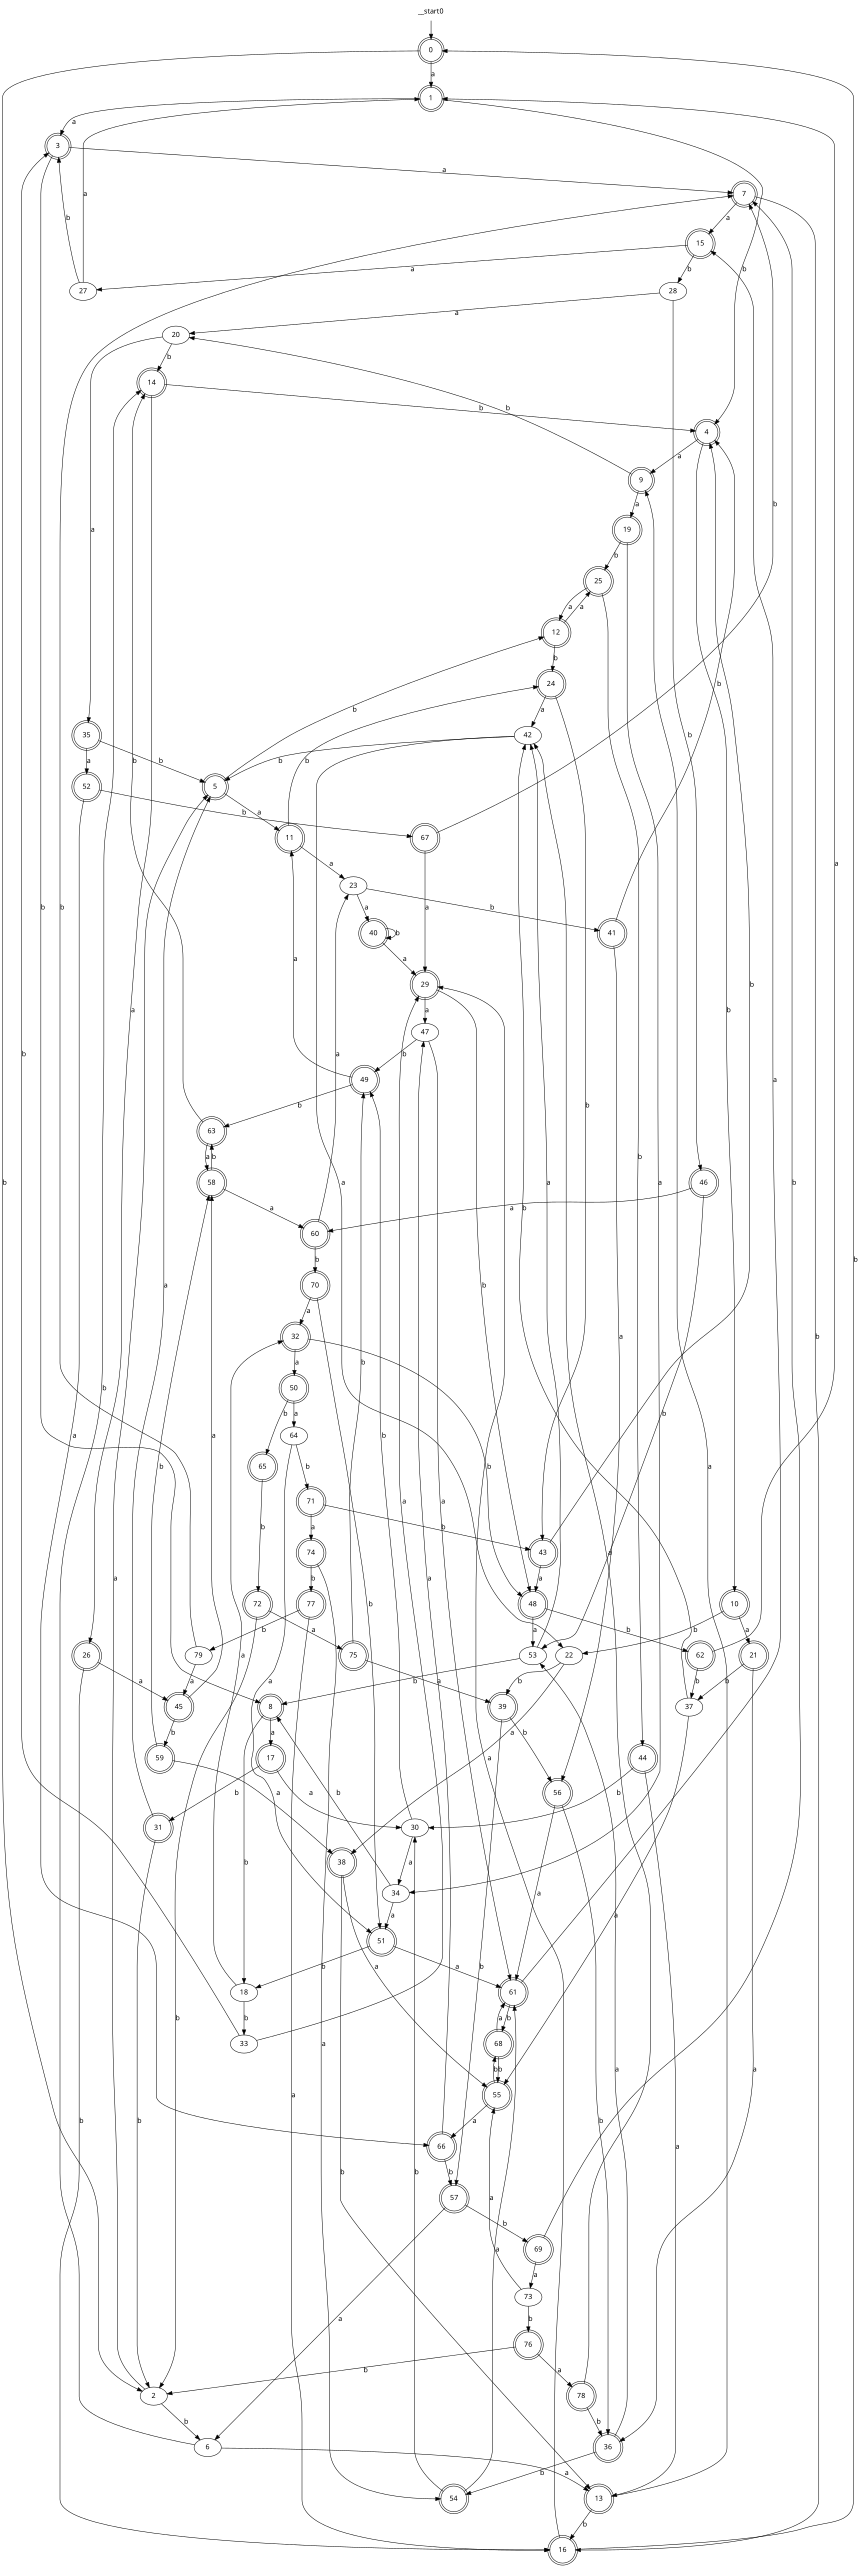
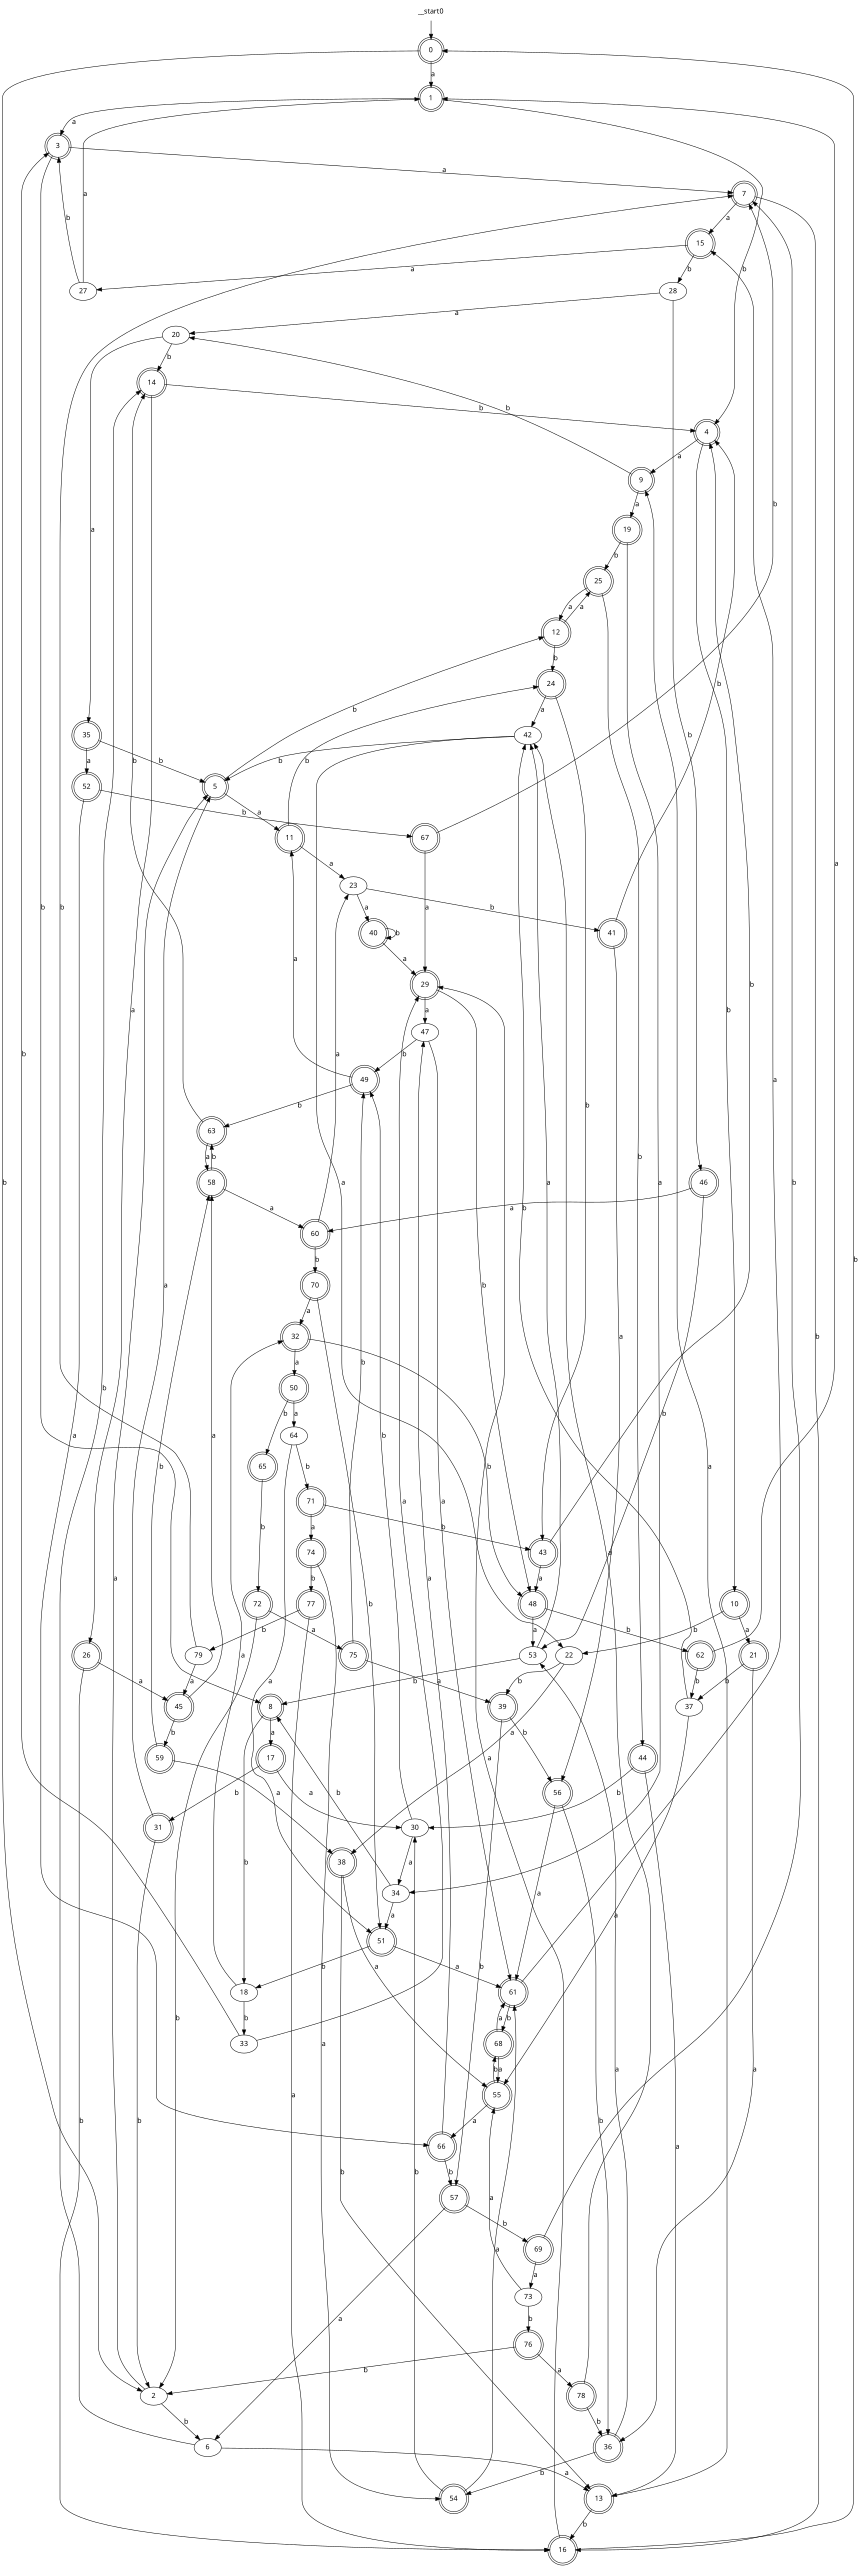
  digraph {
    fontname="Noto Sans"
    node [fontname="Noto Sans" shape=doublecircle]
    edge [fontname="Noto Sans"]
    __start0 [shape=none]
    0
    1
    2 [shape=""]
    3
    4
    5
    6 [shape=""]
    7
    8
    9
    10
    11
    12
    13
    14
    15
    16
    17
    18 [shape=""]
    19
    20 [shape=""]
    21
    22 [shape=""]
    23 [shape=""]
    24
    25
    26
    27 [shape=""]
    28 [shape=""]
    29
    30 [shape=""]
    31
    32
    33 [shape=""]
    34 [shape=""]
    35
    36
    37 [shape=""]
    38
    39
    40
    41
    42 [shape=""]
    43
    44
    45
    46
    47 [shape=""]
    48
    49
    50
    51
    52
    53 [shape=""]
    54
    55
    56
    57
    58
    59
    60
    61
    62
    63
    64 [shape=""]
    65
    66
    67
    68
    69
    70
    71
    72
    73 [shape=""]
    74
    75
    76
    77
    78
    79 [shape=""]
    __start0 -> 0
    0 -> 1 [label=a]
    0 -> 2 [label=b]
    1 -> 3 [label=a]
    1 -> 4 [label=b]
    2 -> 5 [label=a]
    2 -> 6 [label=b]
    3 -> 7 [label=a]
    3 -> 8 [label=b]
    4 -> 9 [label=a]
    4 -> 10 [label=b]
    5 -> 11 [label=a]
    5 -> 12 [label=b]
    6 -> 13 [label=a]
    6 -> 14 [label=b]
    7 -> 15 [label=a]
    7 -> 16 [label=b]
    8 -> 17 [label=a]
    8 -> 18 [label=b]
    9 -> 19 [label=a]
    9 -> 20 [label=b]
    10 -> 21 [label=a]
    10 -> 22 [label=b]
    11 -> 23 [label=a]
    11 -> 24 [label=b]
    12 -> 24 [label=b]
    12 -> 25 [label=a]
    13 -> 9 [label=a]
    13 -> 16 [label=b]
    14 -> 4 [label=b]
    14 -> 26 [label=a]
    15 -> 27 [label=a]
    15 -> 28 [label=b]
    16 -> 0 [label=b]
    16 -> 29 [label=a]
    17 -> 30 [label=a]
    17 -> 31 [label=b]
    18 -> 32 [label=a]
    18 -> 33 [label=b]
    19 -> 25 [label=b]
    19 -> 34 [label=a]
    20 -> 14 [label=b]
    20 -> 35 [label=a]
    21 -> 36 [label=a]
    21 -> 37 [label=b]
    22 -> 38 [label=a]
    22 -> 39 [label=b]
    23 -> 40 [label=a]
    23 -> 41 [label=b]
    24 -> 42 [label=a]
    24 -> 43 [label=b]
    25 -> 12 [label=a]
    25 -> 44 [label=b]
    26 -> 16 [label=b]
    26 -> 45 [label=a]
    27 -> 1 [label=a]
    27 -> 3 [label=b]
    28 -> 20 [label=a]
    28 -> 46 [label=b]
    29 -> 47 [label=a]
    29 -> 48 [label=b]
    30 -> 34 [label=a]
    30 -> 49 [label=b]
    31 -> 2 [label=b]
    31 -> 5 [label=a]
    32 -> 48 [label=b]
    32 -> 50 [label=a]
    33 -> 3 [label=b]
    33 -> 29 [label=a]
    34 -> 8 [label=b]
    34 -> 51 [label=a]
    35 -> 5 [label=b]
    35 -> 52 [label=a]
    36 -> 53 [label=a]
    36 -> 54 [label=b]
    37 -> 42 [label=b]
    37 -> 55 [label=a]
    38 -> 13 [label=b]
    38 -> 55 [label=a]
    39 -> 56 [label=b]
    39 -> 57 [label=b]
    40 -> 29 [label=a]
    40 -> 40 [label=b]
    41 -> 4 [label=b]
    41 -> 56 [label=a]
    42 -> 5 [label=b]
    42 -> 22 [label=a]
    43 -> 4 [label=b]
    43 -> 48 [label=a]
    44 -> 13 [label=a]
    44 -> 30 [label=b]
    45 -> 58 [label=a]
    45 -> 59 [label=b]
    46 -> 53 [label=b]
    46 -> 60 [label=a]
    47 -> 49 [label=b]
    47 -> 61 [label=a]
    48 -> 53 [label=a]
    48 -> 62 [label=b]
    49 -> 11 [label=a]
    49 -> 63 [label=b]
    50 -> 64 [label=a]
    50 -> 65 [label=b]
    51 -> 18 [label=b]
    51 -> 61 [label=a]
    52 -> 66 [label=a]
    52 -> 67 [label=b]
    53 -> 8 [label=b]
    53 -> 42 [label=a]
    54 -> 30 [label=b]
    54 -> 61 [label=a]
    55 -> 66 [label=a]
    55 -> 68 [label=b]
    56 -> 36 [label=b]
    56 -> 61 [label=a]
    57 -> 6 [label=a]
    57 -> 69 [label=b]
    58 -> 60 [label=a]
    58 -> 63 [label=b]
    59 -> 38 [label=a]
    59 -> 58 [label=b]
    60 -> 23 [label=a]
    60 -> 70 [label=b]
    61 -> 15 [label=a]
    61 -> 68 [label=b]
    62 -> 1 [label=a]
    62 -> 37 [label=b]
    63 -> 14 [label=b]
    63 -> 58 [label=a]
    64 -> 51 [label=a]
    64 -> 71 [label=b]
    65 -> 72 [label=b]
    66 -> 47 [label=a]
    66 -> 57 [label=b]
    67 -> 7 [label=b]
    67 -> 29 [label=a]
-   68 -> 55 [label=b]
+   68 -> 55 [label=a]
    68 -> 61 [label=a]
    69 -> 7 [label=b]
    69 -> 73 [label=a]
    70 -> 32 [label=a]
    70 -> 51 [label=b]
    71 -> 43 [label=b]
    71 -> 74 [label=a]
    72 -> 2 [label=b]
    72 -> 75 [label=a]
    73 -> 55 [label=a]
    73 -> 76 [label=b]
    74 -> 54 [label=a]
    74 -> 77 [label=b]
    75 -> 39 [label=a]
    75 -> 49 [label=b]
    76 -> 2 [label=b]
    76 -> 78 [label=a]
    77 -> 16 [label=a]
    77 -> 79 [label=b]
    78 -> 36 [label=b]
    78 -> 42 [label=a]
    79 -> 7 [label=b]
    79 -> 45 [label=a]
  }
